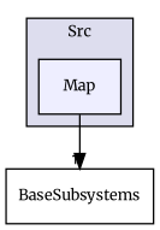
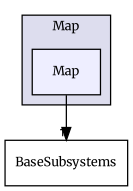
  digraph {
    compound=true
    fontname=Merriweather
    node [fontname=Merriweather fontsize=10 shape=box]
    n1 [fillcolor="#eeeeff" label=Map pencolor=black style=filled]
    n2 [label=BaseSubsystems]
    subgraph cluster_1 {
      bgcolor="#ddddee"
      fontsize=10
-     label=Src
+     label=Map
      pencolor=black
      n1
    }
    n1 -> n2 [headlabel=1 labeldistance=1.5 labelfontname=FreeSans labelfontsize=10 style=solid fontname=Merriweather]
  }
